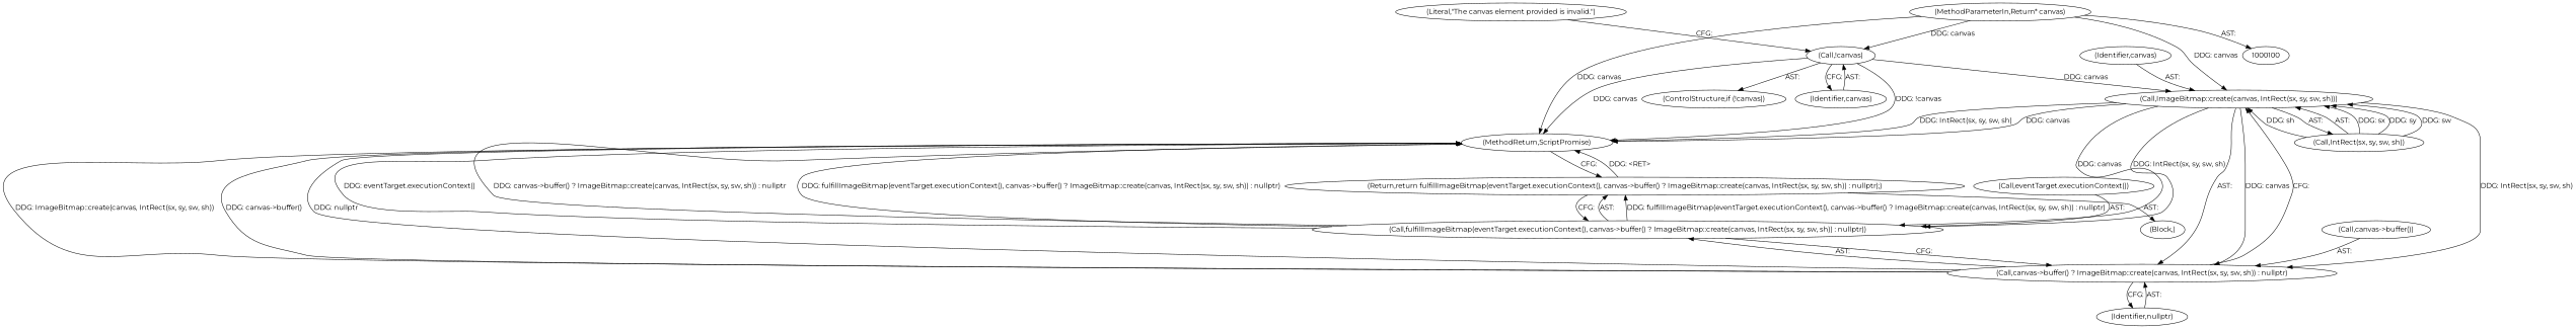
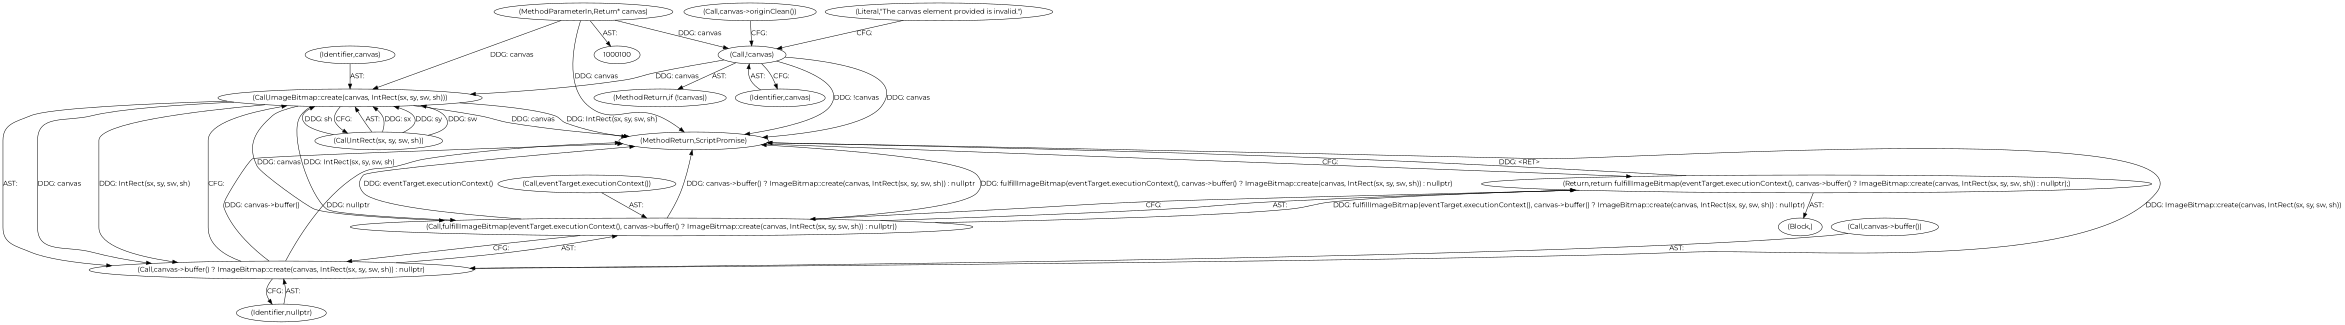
  digraph {
    fontname=Montserrat
    node [fontname=Montserrat]
    edge [fontname=Montserrat]
    n1 [label="(MethodParameterIn,Return* canvas)"]
    n2 [label="(Call,!canvas)"]
    n3 [label="(Call,ImageBitmap::create(canvas, IntRect(sx, sy, sw, sh)))"]
    n4 [label="(MethodReturn,ScriptPromise)"]
    1000100
-   n6 [label="(ControlStructure,if (!canvas))"]
+   n6 [label="(MethodReturn,if (!canvas))"]
    n7 [label="(Identifier,canvas)"]
    n8 [label="(Call,fulfillImageBitmap(eventTarget.executionContext(), canvas->buffer() ? ImageBitmap::create(canvas, IntRect(sx, sy, sw, sh)) : nullptr))"]
    n9 [label="(Call,canvas->buffer() ? ImageBitmap::create(canvas, IntRect(sx, sy, sw, sh)) : nullptr)"]
    n10 [label="(Call,IntRect(sx, sy, sw, sh))"]
    n11 [label="(Return,return fulfillImageBitmap(eventTarget.executionContext(), canvas->buffer() ? ImageBitmap::create(canvas, IntRect(sx, sy, sw, sh)) : nullptr);)"]
    n12 [label="(Identifier,nullptr)"]
    n13 [label="(Block,)"]
    n14 [label="(Call,eventTarget.executionContext())"]
    n15 [label="(Identifier,canvas)"]
+   n16 [label="(Call,canvas->originClean())"]
    n17 [label="(Call,canvas->buffer())"]
    n18 [label="(Literal,\"The canvas element provided is invalid.\")"]
    n1 -> n2 [label="DDG: canvas"]
    n1 -> n3 [label="DDG: canvas"]
    n1 -> n4 [label="DDG: canvas"]
    n1 -> 1000100 [label="AST: "]
    n2 -> n3 [label="DDG: canvas"]
    n2 -> n4 [label="DDG: !canvas"]
    n2 -> n4 [label="DDG: canvas"]
    n2 -> n6 [label="AST: "]
    n2 -> n7 [label="CFG: "]
    n3 -> n4 [label="DDG: canvas"]
    n3 -> n4 [label="DDG: IntRect(sx, sy, sw, sh)"]
    n3 -> n8 [label="DDG: canvas"]
    n3 -> n8 [label="DDG: IntRect(sx, sy, sw, sh)"]
    n3 -> n9 [label="AST: "]
    n3 -> n9 [label="DDG: canvas"]
    n3 -> n9 [label="DDG: IntRect(sx, sy, sw, sh)"]
-   n3 -> n10 [label="AST: "]
+   n3 -> n10 [label="CFG: "]
    n4 -> n11 [label="CFG: "]
    n7 -> n2 [label="AST: "]
    n8 -> n4 [label="DDG: eventTarget.executionContext()"]
    n8 -> n4 [label="DDG: canvas->buffer() ? ImageBitmap::create(canvas, IntRect(sx, sy, sw, sh)) : nullptr"]
    n8 -> n4 [label="DDG: fulfillImageBitmap(eventTarget.executionContext(), canvas->buffer() ? ImageBitmap::create(canvas, IntRect(sx, sy, sw, sh)) : nullptr)"]
    n8 -> n9 [label="CFG: "]
    n8 -> n11 [label="AST: "]
    n8 -> n11 [label="DDG: fulfillImageBitmap(eventTarget.executionContext(), canvas->buffer() ? ImageBitmap::create(canvas, IntRect(sx, sy, sw, sh)) : nullptr)"]
    n9 -> n3 [label="CFG: "]
    n9 -> n4 [label="DDG: ImageBitmap::create(canvas, IntRect(sx, sy, sw, sh))"]
    n9 -> n4 [label="DDG: canvas->buffer()"]
    n9 -> n4 [label="DDG: nullptr"]
    n9 -> n8 [label="AST: "]
    n9 -> n12 [label="CFG: "]
    n10 -> n3 [label="AST: "]
    n10 -> n3 [label="DDG: sx"]
    n10 -> n3 [label="DDG: sy"]
    n10 -> n3 [label="DDG: sw"]
    n10 -> n3 [label="DDG: sh"]
    n11 -> n4 [label="DDG: <RET>"]
    n11 -> n8 [label="CFG: "]
    n11 -> n13 [label="AST: "]
    n12 -> n9 [label="AST: "]
    n14 -> n8 [label="AST: "]
    n15 -> n3 [label="AST: "]
+   n16 -> n2 [label="CFG: "]
    n17 -> n9 [label="AST: "]
    n18 -> n2 [label="CFG: "]
  }
